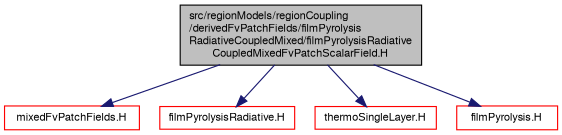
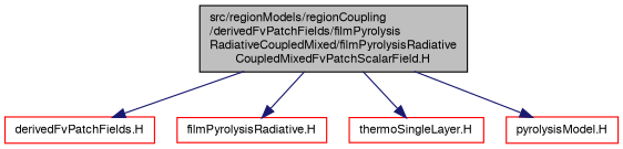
  digraph {
    node [color=red fontname=FreeSans fontsize=10 shape=record]
    edge [color=midnightblue fontname=FreeSans fontsize=10 labelfontname=FreeSans labelfontsize=10 style=solid]
    n1 [color=black fillcolor=grey75 fontcolor=black height=0.2 label="src/regionModels/regionCoupling\l/derivedFvPatchFields/filmPyrolysis\lRadiativeCoupledMixed/filmPyrolysisRadiative\lCoupledMixedFvPatchScalarField.H" style=filled width=0.4]
-   n2 [height=0.2 label="mixedFvPatchFields.H" width=0.4]
+   n2 [height=0.2 label="derivedFvPatchFields.H" width=0.4]
    n3 [height=0.2 label="filmPyrolysisRadiative.H" width=0.4]
    n4 [height=0.2 label="thermoSingleLayer.H" width=0.4]
-   n5 [height=0.2 label="filmPyrolysis.H" width=0.4]
+   n5 [height=0.2 label="pyrolysisModel.H" width=0.4]
    n1 -> n2
    n1 -> n3
    n1 -> n4
    n1 -> n5
  }
